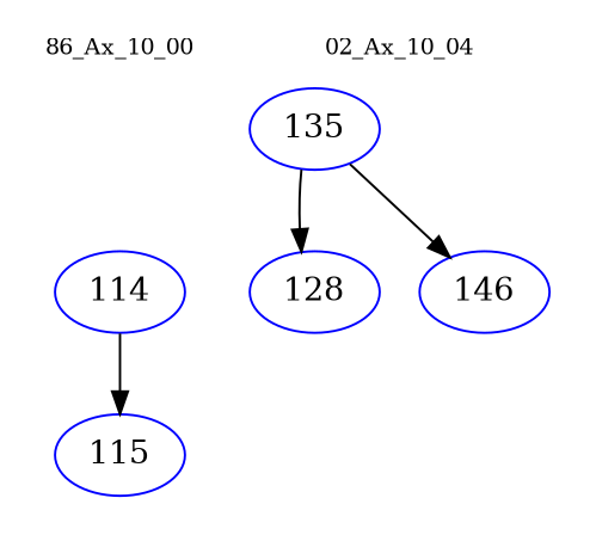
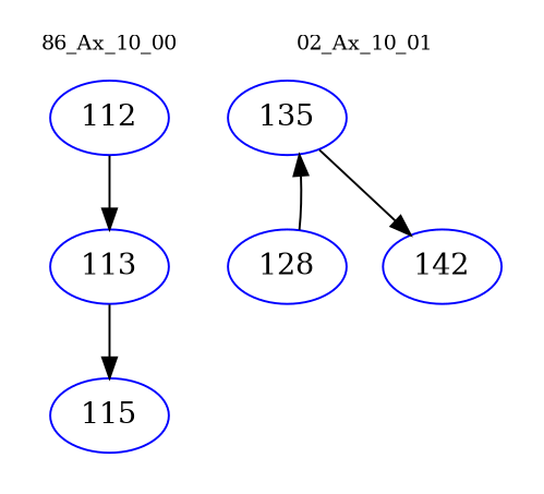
  digraph {
    node [color=blue]
    edge [color=black]
-   n2 [label=114]
+   n1 [label=112]
+   n2 [label=113]
    n3 [label=115]
    n4 [label=135]
    n5 [label=128]
-   n6 [label=146]
+   n6 [label=142]
    subgraph cluster_1 {
      color=white
      fontsize=10
      label="86_Ax_10_00"
+     n1
      n2
      n3
    }
    subgraph cluster_2 {
      color=white
      fontsize=10
-     label="02_Ax_10_04"
+     label="02_Ax_10_01"
      n4
      n5
      n6
    }
+   n1 -> n2
    n2 -> n3
-   n4 -> n5
+   n5 -> n4
    n4 -> n6
  }
